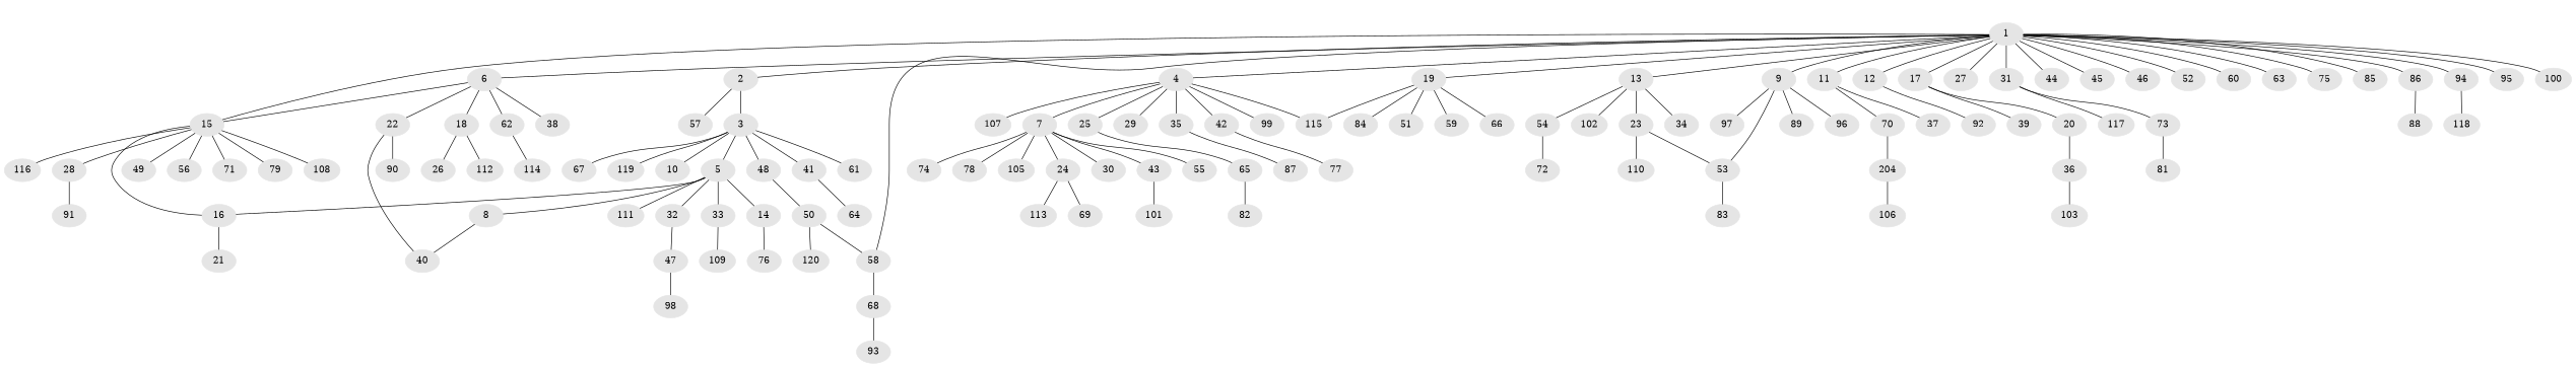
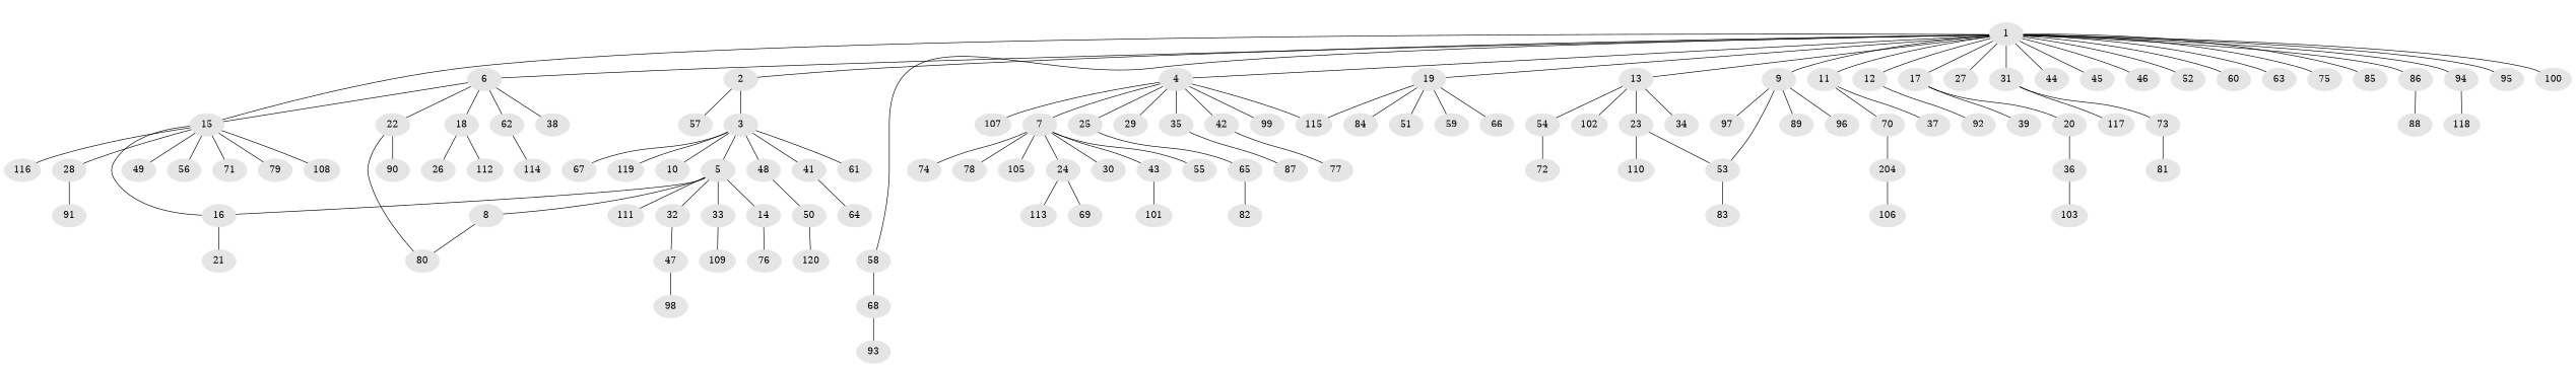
  graph {
    node [color=gray90 style=filled]
    1
    2
    4
    6
    9
    11
    12
    13
    15
    17
    19
    27
    31
    44
    45
    46
    52
    58
    60
    63
    75
    85
    86
    94
    95
    100
    3
    57
    7
    25
    29
    35
    42
    99
    107
    115
    18
    22
    38
    62
    53
    89
    96
    97
    37
    70
    92
    23
    34
    54
    102
    16
    28
    49
    56
    71
    79
    108
    116
    20
    39
    51
    59
    66
    84
    73
    117
    68
    88
    118
    5
    10
    41
    48
    61
    67
    119
    8
    14
    32
    33
    111
    64
    50
    24
    30
    43
    55
    74
    78
    105
    65
    87
    77
-   40
+   40 [label=80]
    76
    21
    47
    109
    26
    112
    90
    114
    69
    113
    101
    83
    n108 [label=204]
    110
    72
    91
    36
    103
    82
    81
    98
    120
    93
    106
    1 -- 2
    1 -- 4
    1 -- 6
    1 -- 9
    1 -- 11
    1 -- 12
    1 -- 13
    1 -- 15
    1 -- 17
    1 -- 19
    1 -- 27
    1 -- 31
    1 -- 44
    1 -- 45
    1 -- 46
    1 -- 52
    1 -- 58
    1 -- 60
    1 -- 63
    1 -- 75
    1 -- 85
    1 -- 86
    1 -- 94
    1 -- 95
    1 -- 100
    2 -- 3
    2 -- 57
    4 -- 7
    4 -- 25
    4 -- 29
    4 -- 35
    4 -- 42
    4 -- 99
    4 -- 107
    4 -- 115
    6 -- 15
    6 -- 18
    6 -- 22
    6 -- 38
    6 -- 62
    9 -- 53
    9 -- 89
    9 -- 96
    9 -- 97
    11 -- 37
    11 -- 70
    12 -- 92
    13 -- 23
    13 -- 34
    13 -- 54
    13 -- 102
    15 -- 16
    15 -- 28
    15 -- 49
    15 -- 56
    15 -- 71
    15 -- 79
    15 -- 108
    15 -- 116
    17 -- 20
    17 -- 39
    19 -- 115
    19 -- 51
    19 -- 59
    19 -- 66
    19 -- 84
    31 -- 73
    31 -- 117
    58 -- 68
    86 -- 88
    94 -- 118
    3 -- 5
    3 -- 10
    3 -- 41
    3 -- 48
    3 -- 61
    3 -- 67
    3 -- 119
    7 -- 24
    7 -- 30
    7 -- 43
    7 -- 55
    7 -- 74
    7 -- 78
    7 -- 105
    25 -- 65
    35 -- 87
    42 -- 77
    18 -- 26
    18 -- 112
    22 -- 40
    22 -- 90
    62 -- 114
    53 -- 83
    70 -- n108
    23 -- 53
    23 -- 110
    54 -- 72
    16 -- 21
    28 -- 91
    20 -- 36
    73 -- 81
    68 -- 93
    5 -- 16
    5 -- 8
    5 -- 14
    5 -- 32
    5 -- 33
    5 -- 111
    41 -- 64
    48 -- 50
    8 -- 40
    14 -- 76
    32 -- 47
    33 -- 109
-   50 -- 58
    50 -- 120
    24 -- 69
    24 -- 113
    43 -- 101
    65 -- 82
    47 -- 98
    n108 -- 106
    36 -- 103
  }
